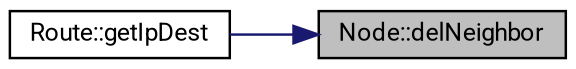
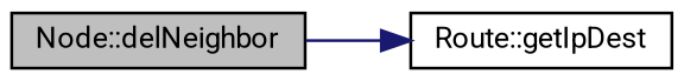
  digraph {
    rankdir=LR
    fontname=Roboto
    node [color=black fontname=Roboto fontsize=10 shape=record style=filled]
    n1 [fillcolor=grey75 fontcolor=black height=0.2 label="Node::delNeighbor" width=0.4]
    n2 [fillcolor=white height=0.2 label="Route::getIpDest" width=0.4]
-   n2 -> n1 [color=midnightblue fontname=Roboto fontsize=10 labelfontname=Helvetica labelfontsize=10 style=solid]
+   n1 -> n2 [color=midnightblue fontname=Roboto fontsize=10 labelfontname=Helvetica labelfontsize=10 style=solid]
  }
